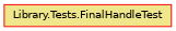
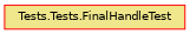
  digraph {
    rankdir=LR
-   n1 [color=red fillcolor=khaki fontname=Helvetica fontsize=10 height=0.2 label="Library.Tests.FinalHandleTest" shape=record style=filled width=0.4]
+   n1 [color=red fillcolor=khaki fontname=Helvetica fontsize=10 height=0.2 label="Tests.Tests.FinalHandleTest" shape=record style=filled width=0.4]
  }
